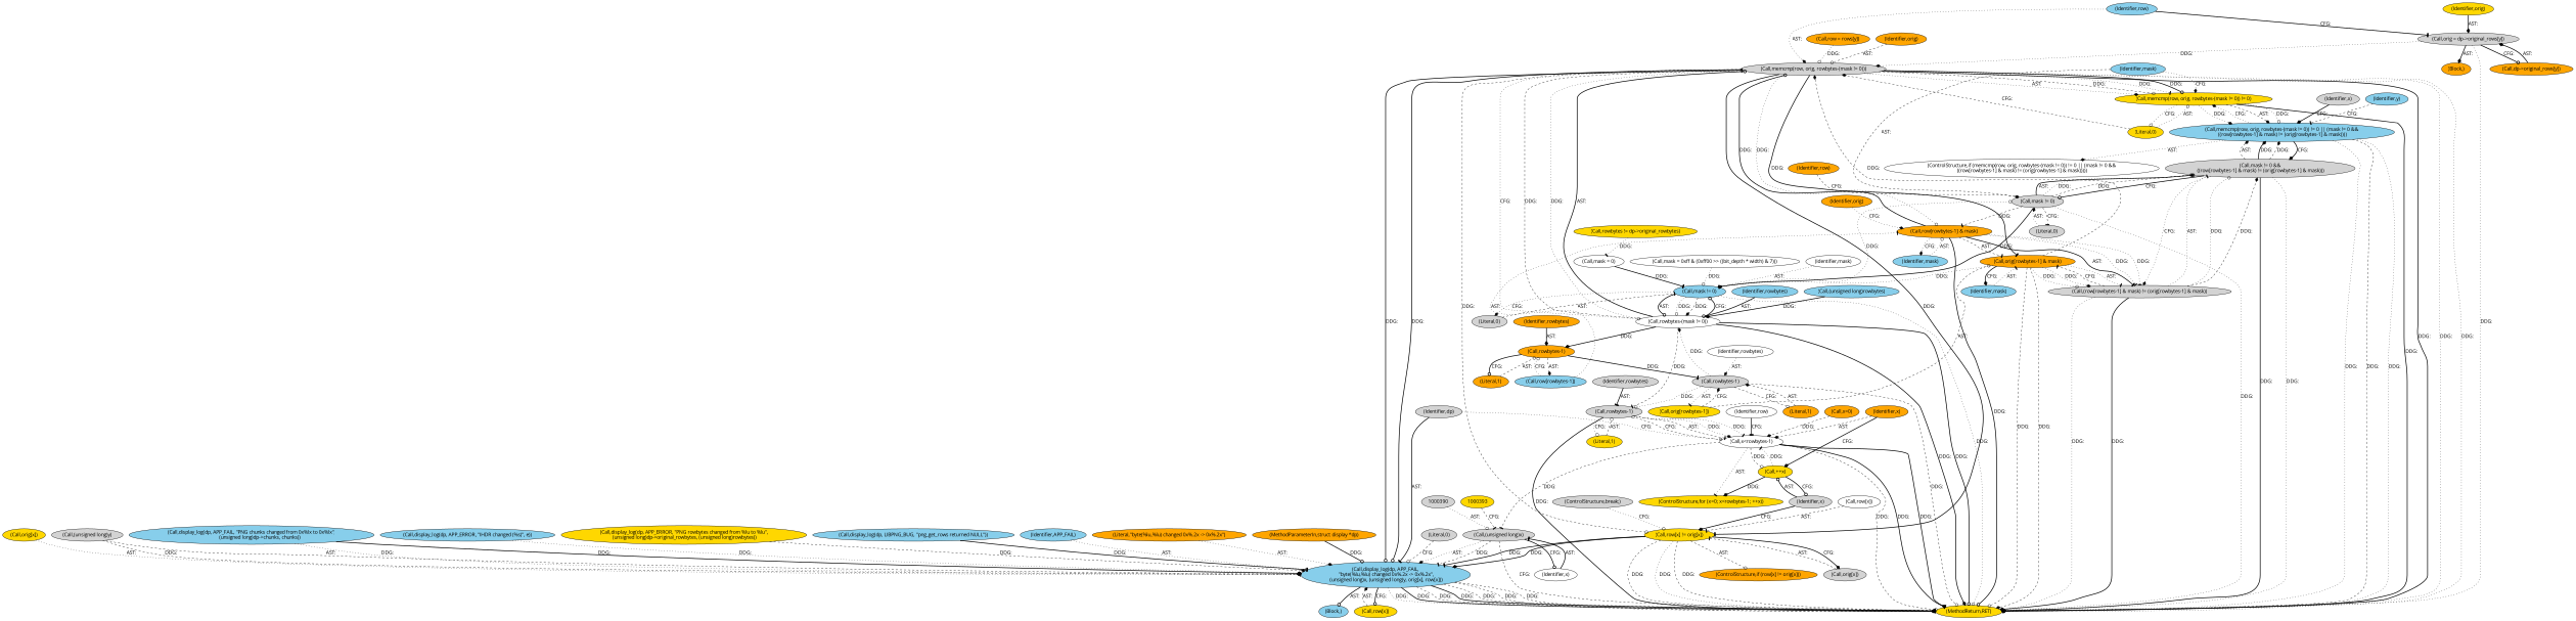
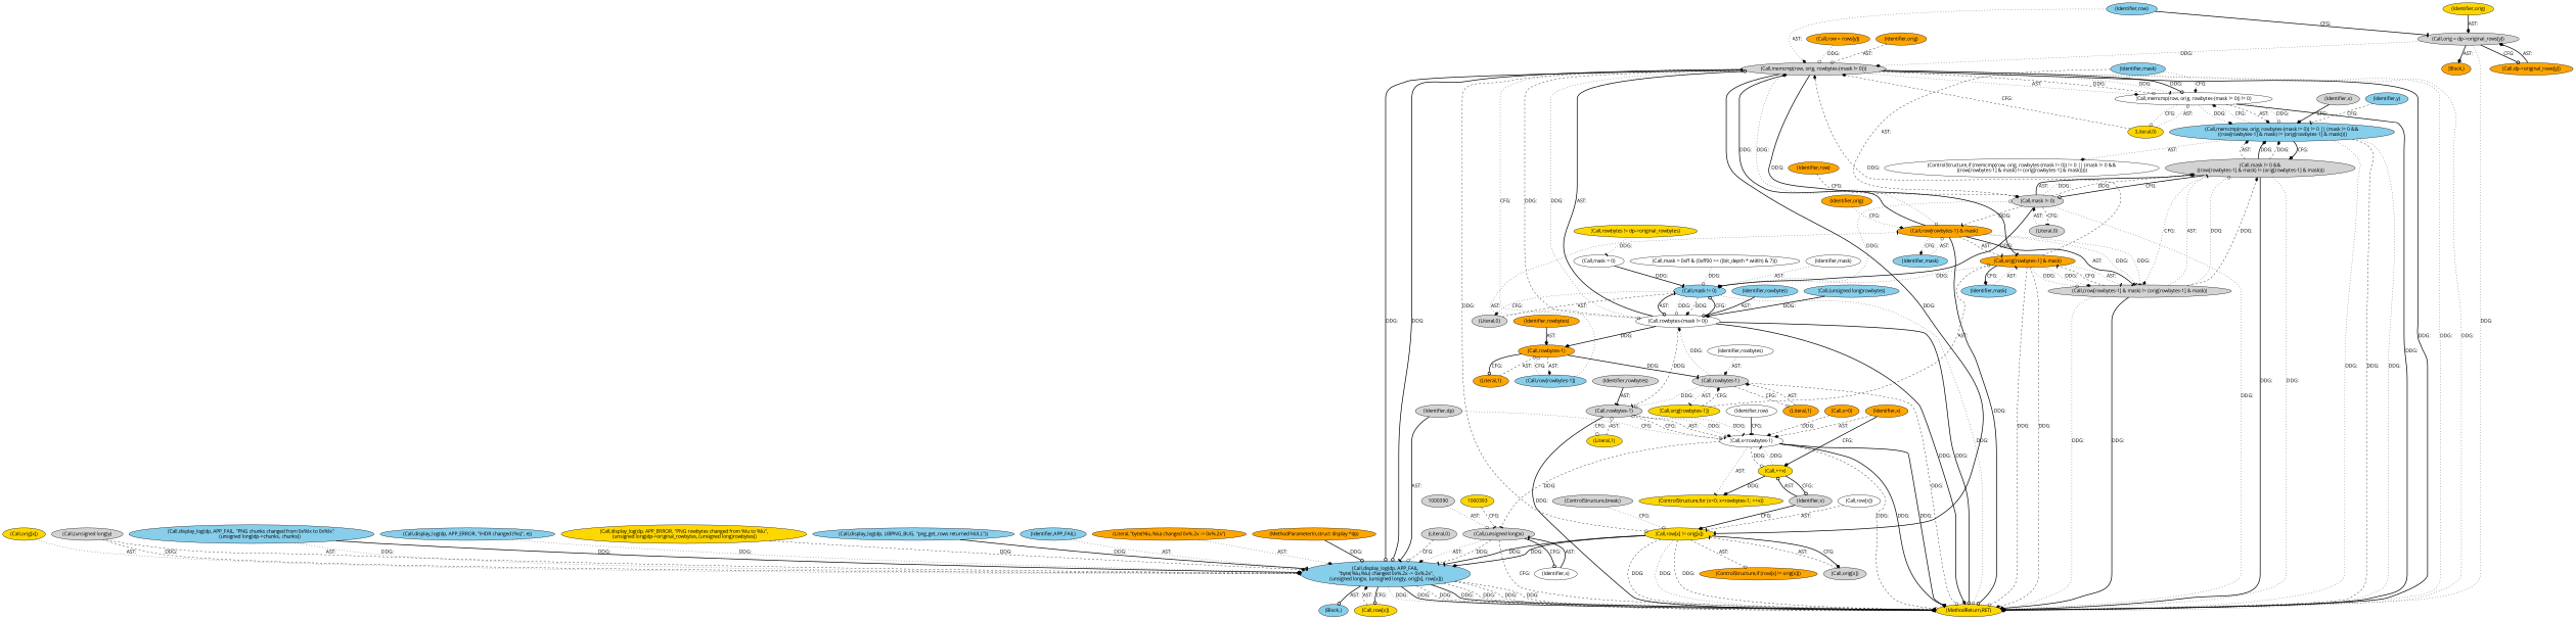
  digraph {
    fontname="Open Sans"
    node [fillcolor=lightgrey fontname="Open Sans" style=filled]
    edge [arrowhead=diamond fontname="Open Sans" style=dotted]
    n1 [label="(Call,orig = dp->original_rows[y])"]
    n2 [label="(Call,memcmp(row, orig, rowbytes-(mask != 0)))"]
    n3 [fillcolor=orange label="(Block,)"]
    n4 [fillcolor=gold label="(MethodReturn,RET)"]
    n5 [fillcolor=orange label="(Call,dp->original_rows[y])"]
-   n6 [fillcolor=gold label="(Call,memcmp(row, orig, rowbytes-(mask != 0)) != 0)"]
+   n6 [fillcolor=white label="(Call,memcmp(row, orig, rowbytes-(mask != 0)) != 0)"]
    n7 [fillcolor=orange label="(Call,row[rowbytes-1] & mask)"]
    n8 [fillcolor=orange label="(Call,orig[rowbytes-1] & mask)"]
    n9 [fillcolor=white label="(Call,rowbytes-(mask != 0))"]
    n10 [fillcolor=skyblue label="(Call,display_log(dp, APP_FAIL,\n \"byte(%lu,%lu) changed 0x%.2x -> 0x%.2x\",\n (unsigned long)x, (unsigned long)y, orig[x], row[x]))"]
    n11 [fillcolor=gold label="(Call,row[x] != orig[x])"]
    n12 [fillcolor=skyblue label="(Call,memcmp(row, orig, rowbytes-(mask != 0)) != 0 || (mask != 0 &&\n ((row[rowbytes-1] & mask) != (orig[rowbytes-1] & mask))))"]
    n13 [fillcolor=gold label="(Literal,0)"]
    n14 [label="(Call,(row[rowbytes-1] & mask) != (orig[rowbytes-1] & mask))"]
    n15 [fillcolor=skyblue label="(Identifier,mask)"]
    n16 [fillcolor=skyblue label="(Call,mask != 0)"]
    n17 [fillcolor=skyblue label="(Identifier,mask)"]
    n18 [fillcolor=orange label="(Call,rowbytes-1)"]
    n19 [label="(Call,rowbytes-1)"]
    n20 [fillcolor=skyblue label="(Block,)"]
    n21 [fillcolor=gold label="(Call,row[x])"]
    n22 [fillcolor=orange label="(ControlStructure,if (row[x] != orig[x]))"]
    n23 [label="(Call,orig[x])"]
    n24 [label="(Call,mask != 0 &&\n ((row[rowbytes-1] & mask) != (orig[rowbytes-1] & mask)))"]
    n25 [fillcolor=white label="(ControlStructure,if (memcmp(row, orig, rowbytes-(mask != 0)) != 0 || (mask != 0 &&\n ((row[rowbytes-1] & mask) != (orig[rowbytes-1] & mask)))))"]
    n26 [label="(Call,mask != 0)"]
    n27 [label="(Literal,0)"]
    n28 [label="(Literal,0)"]
    n29 [label="(Call,rowbytes-1)"]
    n30 [fillcolor=orange label="(Literal,1)"]
    n31 [fillcolor=skyblue label="(Call,row[rowbytes-1])"]
    n32 [fillcolor=white label="(Call,x<rowbytes-1)"]
    n33 [fillcolor=gold label="(Literal,1)"]
    n34 [fillcolor=orange label="(Literal,1)"]
    n35 [fillcolor=gold label="(Call,orig[rowbytes-1])"]
    n36 [fillcolor=gold label="(Call,++x)"]
    n37 [label="(Call,(unsigned long)x)"]
    n38 [fillcolor=gold label="(ControlStructure,for (x=0; x<rowbytes-1; ++x))"]
    n39 [label="(Identifier,x)"]
    n40 [fillcolor=white label="(Identifier,x)"]
    n41 [fillcolor=white label="(Call,mask = 0xff & (0xff00 >> ((bit_depth * width) & 7)))"]
    n42 [fillcolor=gold label="(Identifier,orig)"]
    n43 [fillcolor=white label="(Call,mask = 0)"]
    n44 [fillcolor=gold label="(Call,orig[x])"]
    n45 [label="(Call,(unsigned long)y)"]
    n46 [label="(Literal,0)"]
    n47 [fillcolor=skyblue label="(Call,display_log(dp, APP_ERROR, \"IHDR changed (%s)\", e))"]
    n48 [fillcolor=gold label="(Call,display_log(dp, APP_ERROR, \"PNG rowbytes changed from %lu to %lu\",\n (unsigned long)dp->original_rowbytes, (unsigned long)rowbytes))"]
    n49 [fillcolor=skyblue label="(Call,display_log(dp, LIBPNG_BUG, \"png_get_rows returned NULL\"))"]
    n50 [fillcolor=orange label="(Call,row = rows[y])"]
    n51 [fillcolor=white label="(Identifier,row)"]
    n52 [fillcolor=white label="(Call,row[x])"]
    n53 [fillcolor=skyblue label="(Identifier,APP_FAIL)"]
    n54 [fillcolor=skyblue label="(Identifier,mask)"]
    n55 [fillcolor=orange label="(Literal,\"byte(%lu,%lu) changed 0x%.2x -> 0x%.2x\")"]
    n56 [fillcolor=orange label="(MethodParameterIn,struct display *dp)"]
    n57 [fillcolor=orange label="(Identifier,x)"]
    n58 [fillcolor=skyblue label="(Call,display_log(dp, APP_FAIL, \"PNG chunks changed from 0x%lx to 0x%lx\",\n             (unsigned long)dp->chunks, chunks))"]
    n59 [label="(Identifier,x)"]
    n60 [fillcolor=orange label="(Call,x=0)"]
    n61 [fillcolor=skyblue label="(Identifier,rowbytes)"]
    n62 [fillcolor=gold label="(Call,rowbytes != dp->original_rowbytes)"]
    n63 [fillcolor=orange label="(Identifier,rowbytes)"]
    n64 [fillcolor=skyblue label="(Identifier,row)"]
    n65 [fillcolor=orange label="(Identifier,orig)"]
    n66 [fillcolor=orange label="(Identifier,orig)"]
    n67 [fillcolor=white label="(Identifier,rowbytes)"]
    n68 [label="(Identifier,rowbytes)"]
    n69 [fillcolor=white label="(Identifier,mask)"]
    n70 [fillcolor=skyblue label="(Call,(unsigned long)rowbytes)"]
    n71 [label="(ControlStructure,break;)"]
    n72 [fillcolor=skyblue label="(Identifier,y)"]
    n73 [fillcolor=orange label="(Identifier,row)"]
    n74 [label="(Identifier,dp)"]
    1000390
    1000393 [fillcolor=gold]
    n1 -> n2 [label="DDG: "]
    n1 -> n3 [label="AST: " style=bold]
    n1 -> n4 [arrowhead=odot label="DDG: "]
    n1 -> n5 [arrowhead=odot label="CFG: " style=bold]
    n2 -> n4 [label="DDG: " style=bold]
    n2 -> n4 [arrowhead=odot label="DDG: "]
    n2 -> n4 [label="DDG: "]
    n2 -> n6 [label="AST: "]
    n2 -> n6 [arrowhead=odot label="DDG: " style=dashed]
    n2 -> n6 [arrowhead=tee label="DDG: "]
    n2 -> n6 [arrowhead=odot label="DDG: " style=bold]
    n2 -> n7 [arrowhead=odot label="DDG: "]
    n2 -> n8 [arrowhead=tee label="DDG: " style=bold]
    n2 -> n9 [arrowhead=odot label="CFG: "]
    n2 -> n10 [arrowhead=odot label="DDG: " style=bold]
    n2 -> n10 [arrowhead=odot label="DDG: " style=bold]
    n2 -> n11 [arrowhead=odot label="DDG: " style=dashed]
    n2 -> n11 [arrowhead=tee label="DDG: " style=bold]
    n5 -> n1 [label="AST: " style=bold]
    n6 -> n4 [arrowhead=tee label="DDG: " style=bold]
    n6 -> n12 [label="AST: " style=dashed]
    n6 -> n12 [arrowhead=odot label="DDG: "]
    n6 -> n12 [label="DDG: "]
    n6 -> n13 [arrowhead=odot label="CFG: "]
-   n7 -> n2 [arrowhead=odot label="DDG: " style=bold]
+   n7 -> n2 [label="DDG: " style=bold]
    n7 -> n4 [arrowhead=odot label="DDG: " style=bold]
    n7 -> n8 [arrowhead=tee label="AST: " style=dashed]
    n7 -> n14 [arrowhead=tee label="AST: " style=bold]
    n7 -> n14 [arrowhead=tee label="DDG: "]
    n7 -> n14 [arrowhead=tee label="DDG: "]
    n7 -> n15 [label="CFG: "]
    n8 -> n2 [label="DDG: " style=dashed]
    n8 -> n4 [arrowhead=odot label="DDG: " style=dashed]
    n8 -> n4 [label="DDG: " style=dashed]
    n8 -> n14 [arrowhead=tee label="AST: "]
    n8 -> n14 [arrowhead=odot label="DDG: "]
    n8 -> n14 [label="DDG: "]
    n8 -> n16 [label="DDG: "]
    n8 -> n17 [label="CFG: " style=bold]
    n9 -> n2 [arrowhead=odot label="AST: " style=bold]
    n9 -> n2 [arrowhead=tee label="DDG: " style=dashed]
    n9 -> n2 [arrowhead=odot label="DDG: "]
    n9 -> n4 [arrowhead=odot label="DDG: " style=bold]
    n9 -> n4 [label="DDG: " style=bold]
    n9 -> n16 [arrowhead=odot label="CFG: " style=bold]
    n9 -> n18 [label="DDG: " style=bold]
    n9 -> n19 [arrowhead=tee label="DDG: " style=dashed]
    n10 -> n4 [arrowhead=odot label="DDG: " style=bold]
    n10 -> n4 [arrowhead=tee label="DDG: " style=dashed]
    n10 -> n4 [arrowhead=tee label="DDG: " style=bold]
    n10 -> n4 [arrowhead=tee label="DDG: " style=dashed]
    n10 -> n4 [label="DDG: " style=dashed]
    n10 -> n4 [label="DDG: " style=dashed]
    n10 -> n4 [arrowhead=tee label="DDG: "]
    n10 -> n20 [arrowhead=odot label="AST: " style=bold]
    n10 -> n21 [arrowhead=odot label="CFG: " style=bold]
    n11 -> n4 [label="DDG: " style=dashed]
    n11 -> n4 [label="DDG: " style=dashed]
    n11 -> n4 [arrowhead=tee label="DDG: "]
    n11 -> n10 [label="DDG: " style=bold]
    n11 -> n10 [arrowhead=tee label="DDG: " style=bold]
    n11 -> n22 [arrowhead=odot label="AST: " style=dashed]
    n11 -> n23 [label="CFG: " style=bold]
    n12 -> n4 [arrowhead=odot label="DDG: " style=dashed]
    n12 -> n4 [arrowhead=odot label="DDG: "]
    n12 -> n4 [arrowhead=odot label="DDG: "]
    n12 -> n6 [label="CFG: "]
    n12 -> n24 [label="CFG: " style=bold]
    n12 -> n25 [label="AST: "]
    n13 -> n2 [label="CFG: " style=dashed]
    n13 -> n6 [arrowhead=odot label="AST: "]
    n14 -> n4 [label="DDG: " style=bold]
    n14 -> n4 [arrowhead=odot label="DDG: "]
    n14 -> n8 [arrowhead=tee label="CFG: " style=dashed]
    n14 -> n24 [arrowhead=tee label="AST: "]
    n14 -> n24 [arrowhead=odot label="DDG: "]
    n14 -> n24 [label="DDG: " style=dashed]
    n15 -> n7 [arrowhead=odot label="AST: "]
    n16 -> n4 [arrowhead=odot label="DDG: "]
    n16 -> n9 [arrowhead=odot label="AST: " style=bold]
    n16 -> n9 [arrowhead=odot label="DDG: "]
    n16 -> n9 [label="DDG: " style=dashed]
    n16 -> n26 [arrowhead=odot label="DDG: "]
    n16 -> n28 [label="CFG: "]
    n17 -> n8 [arrowhead=tee label="AST: "]
    n18 -> n29 [arrowhead=tee label="DDG: " style=bold]
    n18 -> n30 [arrowhead=odot label="CFG: " style=bold]
    n18 -> n31 [label="AST: " style=dashed]
    n19 -> n4 [label="DDG: " style=bold]
    n19 -> n32 [arrowhead=tee label="AST: " style=dashed]
    n19 -> n32 [label="DDG: "]
    n19 -> n32 [arrowhead=tee label="DDG: "]
    n19 -> n33 [arrowhead=odot label="CFG: "]
    n21 -> n10 [label="AST: " style=dashed]
    n23 -> n11 [arrowhead=tee label="AST: " style=dashed]
    n24 -> n4 [label="DDG: " style=bold]
    n24 -> n4 [label="DDG: "]
    n24 -> n12 [label="AST: " style=dashed]
    n24 -> n12 [label="DDG: " style=bold]
    n24 -> n12 [label="DDG: " style=dashed]
    n24 -> n14 [label="CFG: "]
    n24 -> n26 [arrowhead=odot label="CFG: " style=bold]
    n26 -> n4 [arrowhead=odot label="DDG: "]
    n26 -> n7 [arrowhead=tee label="DDG: " style=dashed]
    n26 -> n16 [label="DDG: " style=bold]
    n26 -> n24 [arrowhead=odot label="AST: " style=bold]
    n26 -> n24 [label="DDG: "]
    n26 -> n24 [arrowhead=odot label="DDG: " style=dashed]
    n26 -> n27 [arrowhead=tee label="CFG: " style=dashed]
    n27 -> n26 [label="AST: "]
    n28 -> n16 [arrowhead=tee label="AST: " style=dashed]
    n29 -> n4 [arrowhead=odot label="DDG: " style=dashed]
    n29 -> n9 [label="DDG: "]
    n29 -> n19 [arrowhead=odot label="DDG: "]
    n29 -> n34 [arrowhead=odot label="CFG: " style=dashed]
    n29 -> n35 [arrowhead=tee label="AST: "]
    n30 -> n18 [arrowhead=odot label="AST: " style=dashed]
    n31 -> n7 [arrowhead=tee label="AST: "]
    n31 -> n18 [arrowhead=odot label="CFG: "]
    n32 -> n4 [arrowhead=tee label="DDG: " style=bold]
    n32 -> n4 [arrowhead=odot label="DDG: " style=dashed]
    n32 -> n4 [label="DDG: " style=bold]
    n32 -> n19 [arrowhead=odot label="CFG: " style=dashed]
    n32 -> n36 [arrowhead=odot label="DDG: " style=dashed]
    n32 -> n37 [arrowhead=tee label="DDG: " style=dashed]
    n32 -> n38 [arrowhead=tee label="AST: "]
    n33 -> n19 [arrowhead=odot label="AST: " style=dashed]
    n34 -> n29 [label="AST: " style=dashed]
    n35 -> n8 [arrowhead=odot label="AST: " style=dashed]
    n35 -> n29 [label="CFG: " style=dashed]
    n36 -> n32 [arrowhead=tee label="DDG: "]
    n36 -> n38 [label="DDG: " style=bold]
    n36 -> n39 [arrowhead=odot label="CFG: " style=bold]
    n37 -> n4 [arrowhead=tee label="CFG: " style=dashed]
    n37 -> n10 [label="AST: "]
    n37 -> n10 [arrowhead=tee label="DDG: " style=dashed]
    n37 -> n40 [arrowhead=odot label="CFG: " style=bold]
    n39 -> n11 [label="CFG: " style=bold]
    n39 -> n36 [arrowhead=odot label="AST: " style=bold]
    n40 -> n37 [arrowhead=tee label="AST: " style=bold]
    n41 -> n16 [arrowhead=odot label="DDG: "]
    n42 -> n1 [label="AST: " style=bold]
    n43 -> n16 [arrowhead=tee label="DDG: " style=bold]
    n44 -> n10 [arrowhead=tee label="AST: "]
    n45 -> n10 [label="AST: " style=dashed]
    n45 -> n10 [label="DDG: " style=dashed]
    n46 -> n10 [arrowhead=odot label="CFG: " style=dashed]
    n47 -> n10 [label="DDG: "]
    n48 -> n10 [label="DDG: " style=dashed]
    n49 -> n10 [arrowhead=tee label="DDG: " style=bold]
    n50 -> n2 [arrowhead=odot label="DDG: "]
    n51 -> n32 [arrowhead=tee label="CFG: " style=bold]
    n52 -> n11 [arrowhead=tee label="AST: " style=dashed]
    n53 -> n10 [arrowhead=odot label="AST: "]
    n54 -> n6 [label="CFG: "]
    n54 -> n26 [arrowhead=odot label="AST: " style=dashed]
    n55 -> n10 [label="AST: "]
    n56 -> n10 [arrowhead=odot label="DDG: " style=bold]
    n57 -> n32 [label="AST: " style=dashed]
    n57 -> n36 [label="CFG: " style=bold]
    n58 -> n10 [arrowhead=odot label="DDG: "]
    n58 -> n10 [label="DDG: " style=bold]
    n59 -> n12 [label="CFG: " style=bold]
    n60 -> n32 [label="DDG: " style=dashed]
    n61 -> n9 [arrowhead=odot label="AST: " style=bold]
    n62 -> n43 [arrowhead=tee label="DDG: "]
    n63 -> n18 [label="AST: " style=bold]
    n64 -> n1 [arrowhead=tee label="CFG: " style=bold]
    n64 -> n2 [label="AST: "]
    n65 -> n7 [label="CFG: "]
    n66 -> n2 [arrowhead=odot label="AST: " style=dashed]
    n67 -> n29 [label="AST: "]
    n68 -> n19 [arrowhead=tee label="AST: " style=bold]
    n69 -> n16 [arrowhead=tee label="AST: "]
    n70 -> n9 [label="DDG: " style=bold]
    n71 -> n11 [arrowhead=odot label="CFG: "]
    n72 -> n12 [arrowhead=tee label="CFG: " style=dashed]
    n73 -> n26 [label="CFG: " style=dashed]
    n74 -> n10 [arrowhead=tee label="AST: " style=bold]
    n74 -> n32 [arrowhead=odot label="CFG: "]
    1000390 -> n37 [arrowhead=odot label="AST: "]
    1000393 -> n37 [arrowhead=tee label="CFG: " style=dashed]
  }
